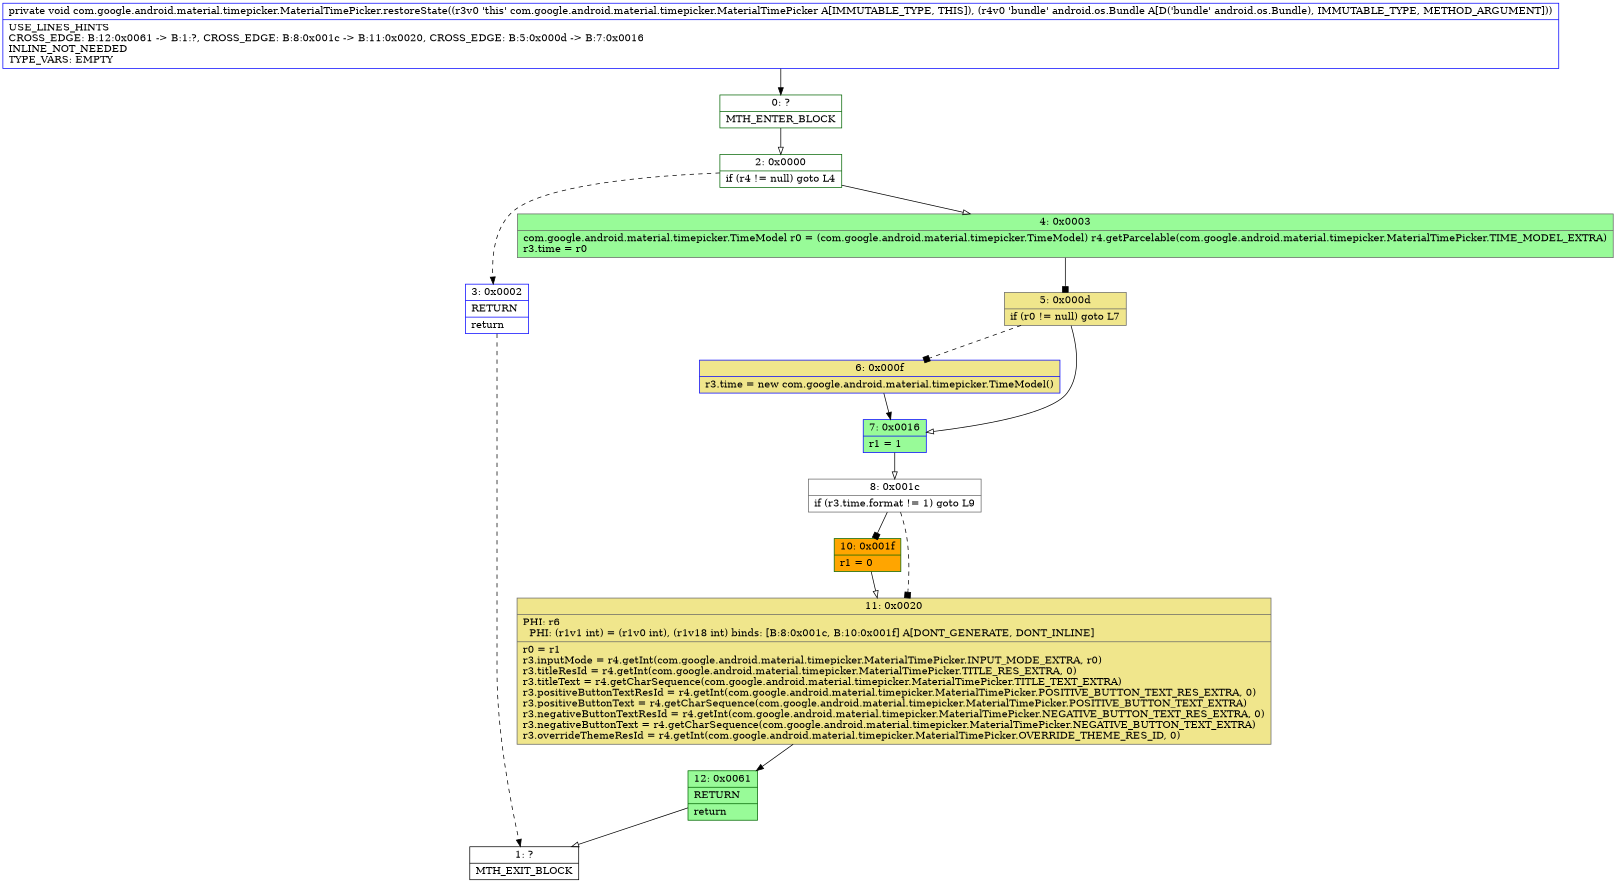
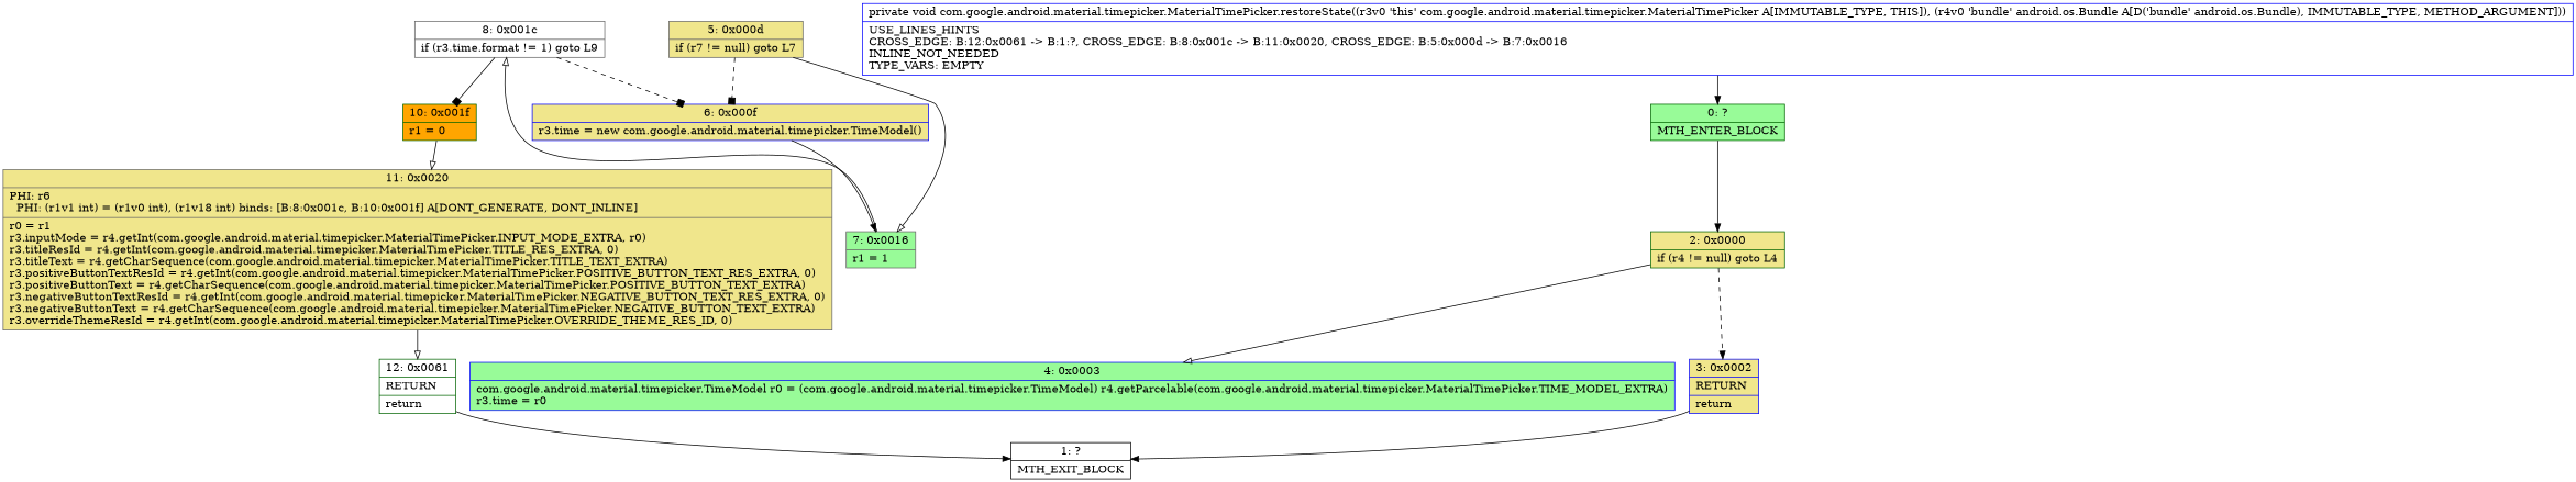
  digraph {
    node [color=darkgreen fillcolor=white shape=record style=filled]
    edge [arrowhead=normal]
-   n1 [label="{0\:\ ?|MTH_ENTER_BLOCK\l}"]
-   n2 [label="{2\:\ 0x0000|if (r4 != null) goto L4\l}"]
-   n3 [color=blue label="{3\:\ 0x0002|RETURN\l|return\l}"]
-   n4 [color=gray40 fillcolor=palegreen label="{4\:\ 0x0003|com.google.android.material.timepicker.TimeModel r0 = (com.google.android.material.timepicker.TimeModel) r4.getParcelable(com.google.android.material.timepicker.MaterialTimePicker.TIME_MODEL_EXTRA)\lr3.time = r0\l}"]
+   n1 [fillcolor=palegreen label="{0\:\ ?|MTH_ENTER_BLOCK\l}"]
+   n2 [fillcolor=khaki label="{2\:\ 0x0000|if (r4 != null) goto L4\l}"]
+   n3 [color=blue fillcolor=khaki label="{3\:\ 0x0002|RETURN\l|return\l}"]
+   n4 [color=blue fillcolor=palegreen label="{4\:\ 0x0003|com.google.android.material.timepicker.TimeModel r0 = (com.google.android.material.timepicker.TimeModel) r4.getParcelable(com.google.android.material.timepicker.MaterialTimePicker.TIME_MODEL_EXTRA)\lr3.time = r0\l}"]
    n5 [color=black label="{1\:\ ?|MTH_EXIT_BLOCK\l}"]
-   n6 [color=gray40 fillcolor=khaki label="{5\:\ 0x000d|if (r0 != null) goto L7\l}"]
+   n6 [color=gray40 fillcolor=khaki label="{5\:\ 0x000d|if (r7 != null) goto L7\l}"]
    n7 [color=blue fillcolor=khaki label="{6\:\ 0x000f|r3.time = new com.google.android.material.timepicker.TimeModel()\l}"]
-   n8 [color=blue fillcolor=palegreen label="{7\:\ 0x0016|r1 = 1\l}"]
+   n8 [color=gray40 fillcolor=palegreen label="{7\:\ 0x0016|r1 = 1\l}"]
    n9 [color=gray40 label="{8\:\ 0x001c|if (r3.time.format != 1) goto L9\l}"]
    n10 [fillcolor=orange label="{10\:\ 0x001f|r1 = 0\l}"]
    n11 [color=gray40 fillcolor=khaki label="{11\:\ 0x0020|PHI: r6 \l  PHI: (r1v1 int) = (r1v0 int), (r1v18 int) binds: [B:8:0x001c, B:10:0x001f] A[DONT_GENERATE, DONT_INLINE]\l|r0 = r1\lr3.inputMode = r4.getInt(com.google.android.material.timepicker.MaterialTimePicker.INPUT_MODE_EXTRA, r0)\lr3.titleResId = r4.getInt(com.google.android.material.timepicker.MaterialTimePicker.TITLE_RES_EXTRA, 0)\lr3.titleText = r4.getCharSequence(com.google.android.material.timepicker.MaterialTimePicker.TITLE_TEXT_EXTRA)\lr3.positiveButtonTextResId = r4.getInt(com.google.android.material.timepicker.MaterialTimePicker.POSITIVE_BUTTON_TEXT_RES_EXTRA, 0)\lr3.positiveButtonText = r4.getCharSequence(com.google.android.material.timepicker.MaterialTimePicker.POSITIVE_BUTTON_TEXT_EXTRA)\lr3.negativeButtonTextResId = r4.getInt(com.google.android.material.timepicker.MaterialTimePicker.NEGATIVE_BUTTON_TEXT_RES_EXTRA, 0)\lr3.negativeButtonText = r4.getCharSequence(com.google.android.material.timepicker.MaterialTimePicker.NEGATIVE_BUTTON_TEXT_EXTRA)\lr3.overrideThemeResId = r4.getInt(com.google.android.material.timepicker.MaterialTimePicker.OVERRIDE_THEME_RES_ID, 0)\l}"]
-   n12 [fillcolor=palegreen label="{12\:\ 0x0061|RETURN\l|return\l}"]
+   n12 [label="{12\:\ 0x0061|RETURN\l|return\l}"]
    n13 [color=blue label="{private void com.google.android.material.timepicker.MaterialTimePicker.restoreState((r3v0 'this' com.google.android.material.timepicker.MaterialTimePicker A[IMMUTABLE_TYPE, THIS]), (r4v0 'bundle' android.os.Bundle A[D('bundle' android.os.Bundle), IMMUTABLE_TYPE, METHOD_ARGUMENT]))  | USE_LINES_HINTS\lCROSS_EDGE: B:12:0x0061 \-\> B:1:?, CROSS_EDGE: B:8:0x001c \-\> B:11:0x0020, CROSS_EDGE: B:5:0x000d \-\> B:7:0x0016\lINLINE_NOT_NEEDED\lTYPE_VARS: EMPTY\l}"]
-   n1 -> n2 [arrowhead=onormal]
+   n1 -> n2
    n2 -> n3 [style=dashed]
    n2 -> n4 [arrowhead=onormal]
-   n3 -> n5 [style=dashed]
-   n4 -> n6 [arrowhead=box]
+   n3 -> n5
    n6 -> n7 [arrowhead=box style=dashed]
    n6 -> n8 [arrowhead=onormal]
    n7 -> n8
    n8 -> n9 [arrowhead=onormal]
    n9 -> n10 [arrowhead=box]
-   n9 -> n11 [arrowhead=box style=dashed]
+   n9 -> n7 [arrowhead=box style=dashed]
    n10 -> n11 [arrowhead=onormal]
-   n11 -> n12
-   n12 -> n5 [arrowhead=onormal]
+   n11 -> n12 [arrowhead=onormal]
+   n12 -> n5
    n13 -> n1
  }
